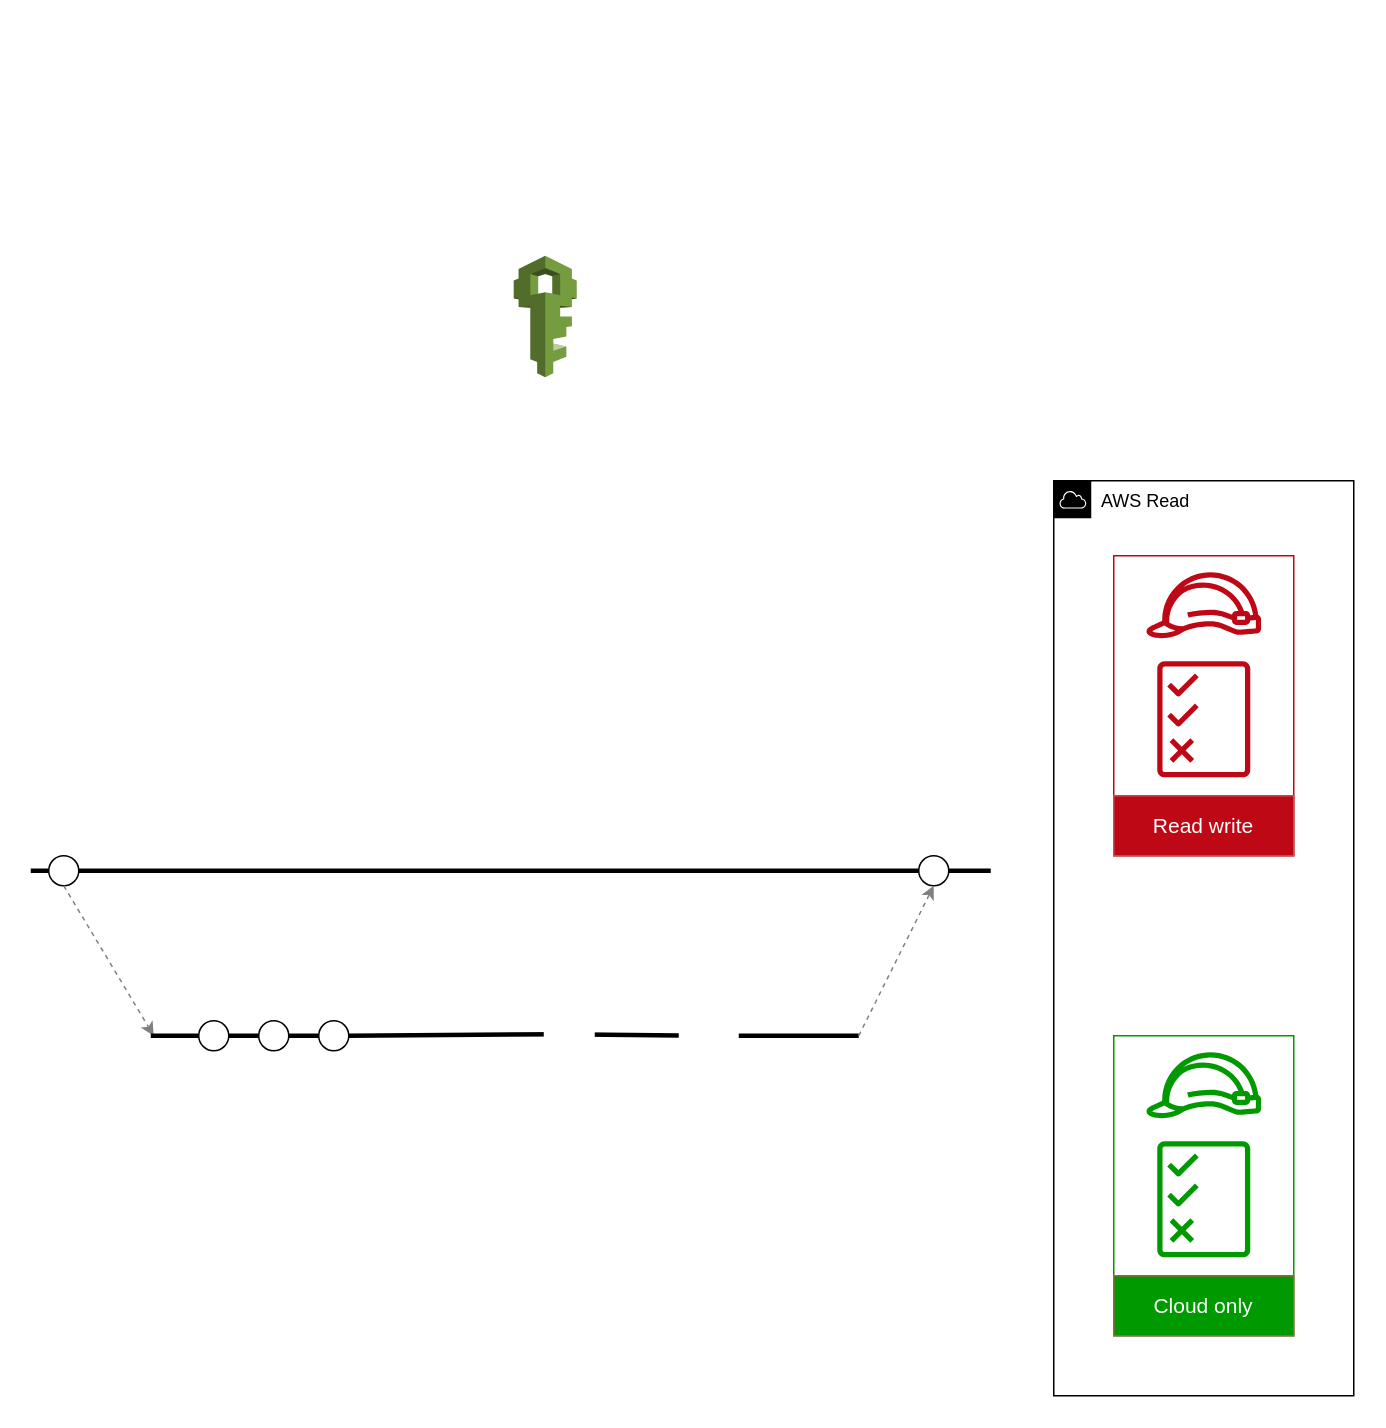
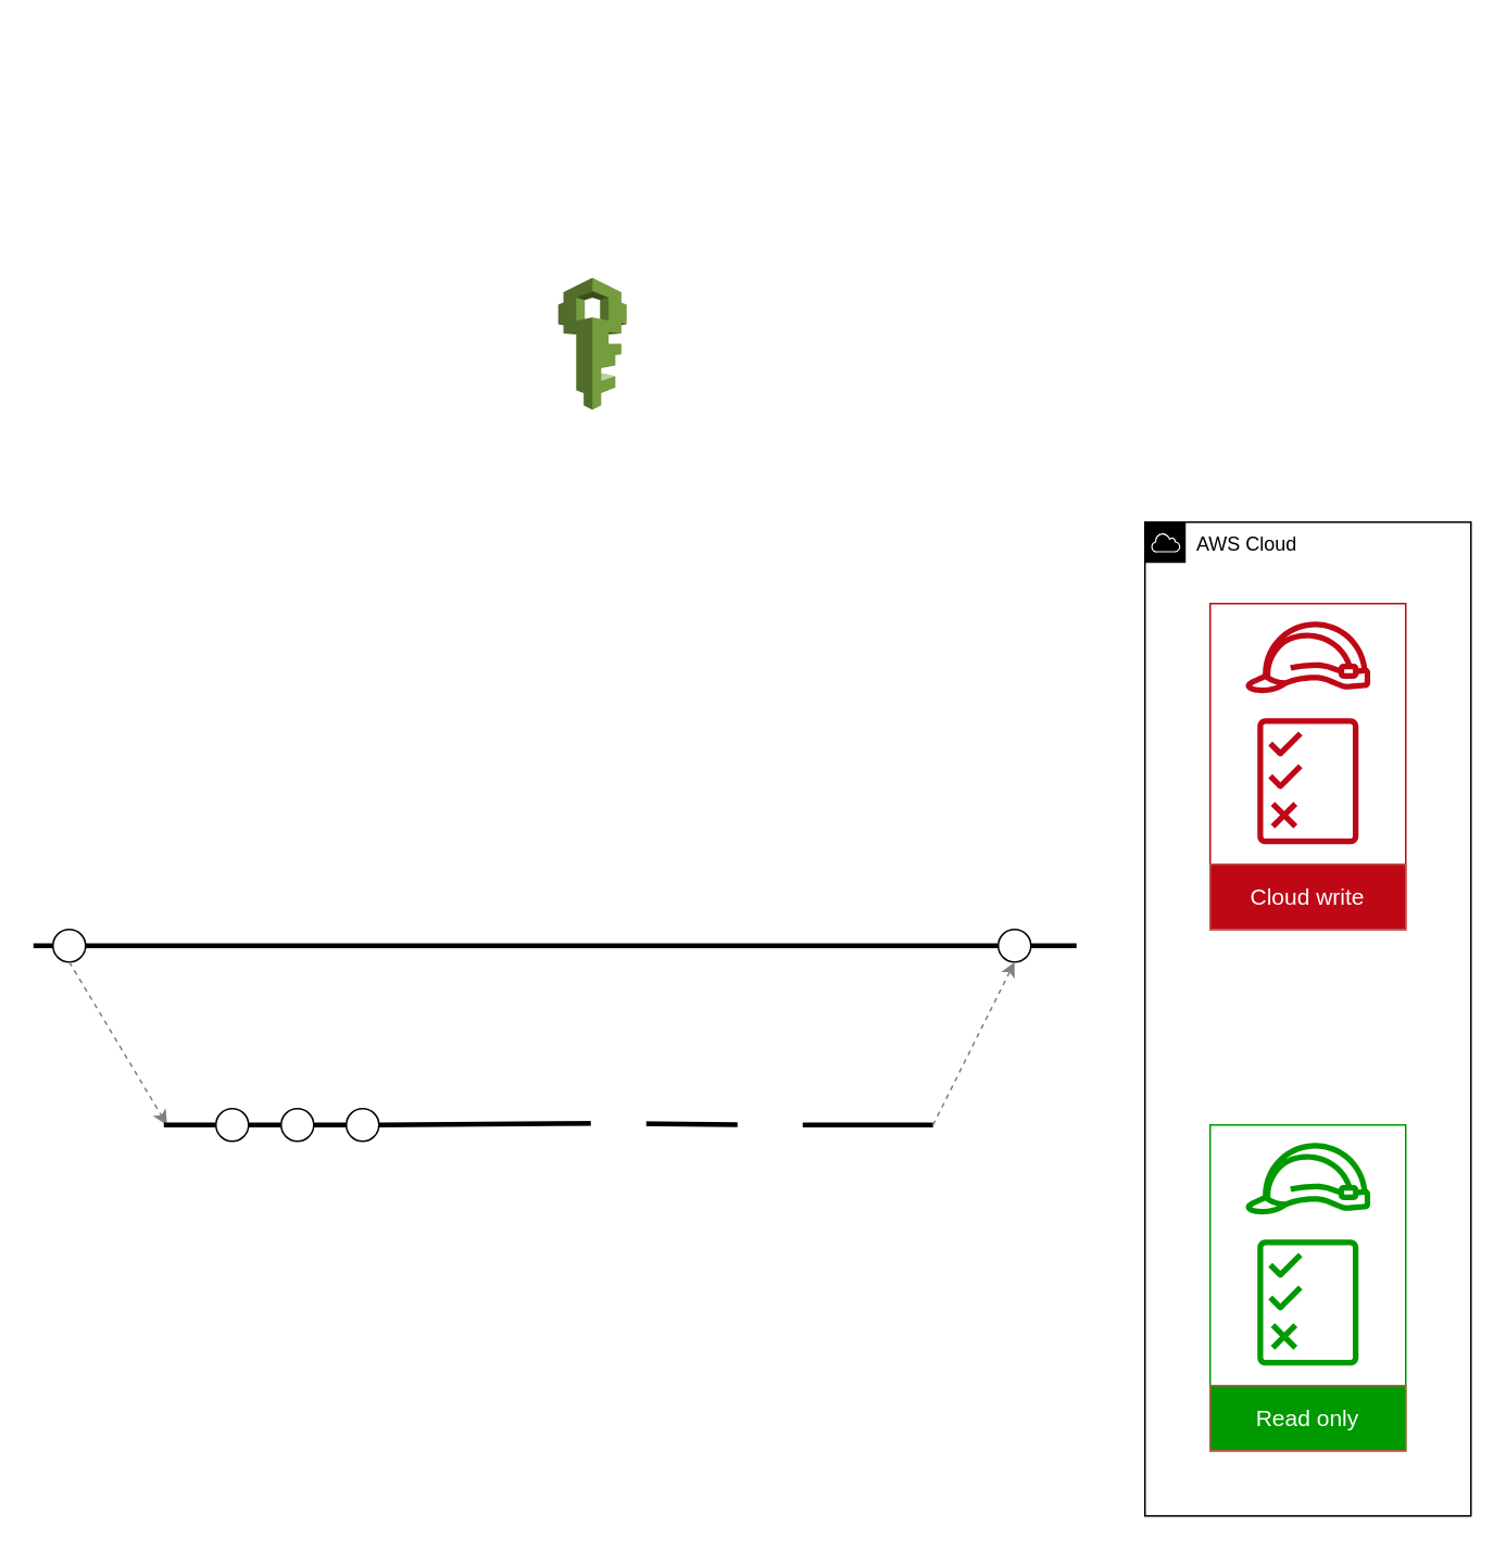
  <mxCell id="0" />
  <mxCell id="1" parent="0" />
  <mxCell id="2" value="" style="shape=image;html=1;verticalAlign=top;verticalLabelPosition=bottom;labelBackgroundColor=#ffffff;imageAspect=0;aspect=fixed;image=https://cdn4.iconfinder.com/data/icons/ionicons/512/icon-social-github-128.png" vertex="1" parent="1"><mxGeometry x="532" y="20" width="128" height="128" as="geometry" /></mxCell>
  <mxCell id="3" value="" style="rounded=0;whiteSpace=wrap;html=1;fillColor=none;strokeColor=#BF0816;" vertex="1" parent="1"><mxGeometry x="742" y="370" width="120" height="200" as="geometry" /></mxCell>
  <mxCell id="4" value="" style="outlineConnect=0;dashed=0;verticalLabelPosition=bottom;verticalAlign=top;align=center;html=1;shape=mxgraph.aws3.iam;fillColor=#759C3E;gradientColor=none;" vertex="1" parent="1"><mxGeometry x="342" y="170" width="42" height="81" as="geometry" /></mxCell>
  <mxCell id="5" value="" style="sketch=0;outlineConnect=0;fontColor=#232F3E;gradientColor=none;fillColor=#BF0816;strokeColor=none;dashed=0;verticalLabelPosition=bottom;verticalAlign=top;align=center;html=1;fontSize=12;fontStyle=0;aspect=fixed;pointerEvents=1;shape=mxgraph.aws4.permissions;" vertex="1" parent="1"><mxGeometry x="771" y="440" width="62" height="78" as="geometry" /></mxCell>
  <mxCell id="6" value="" style="sketch=0;outlineConnect=0;fontColor=#232F3E;gradientColor=none;fillColor=#BF0816;strokeColor=none;dashed=0;verticalLabelPosition=bottom;verticalAlign=top;align=center;html=1;fontSize=12;fontStyle=0;aspect=fixed;pointerEvents=1;shape=mxgraph.aws4.role;" vertex="1" parent="1"><mxGeometry x="763" y="381" width="78" height="44" as="geometry" /></mxCell>
- <mxCell id="7" value="Read write" style="text;html=1;strokeColor=#b85450;fillColor=#BF0816;align=center;verticalAlign=middle;whiteSpace=wrap;rounded=0;fontColor=#FFFFFF;fontSize=14;" vertex="1" parent="1"><mxGeometry x="742" y="530" width="120" height="40" as="geometry" /></mxCell>
+ <mxCell id="7" value="Cloud write" style="text;html=1;strokeColor=#b85450;fillColor=#BF0816;align=center;verticalAlign=middle;whiteSpace=wrap;rounded=0;fontColor=#FFFFFF;fontSize=14;" vertex="1" parent="1"><mxGeometry x="742" y="530" width="120" height="40" as="geometry" /></mxCell>
  <mxCell id="8" value="" style="rounded=0;whiteSpace=wrap;html=1;fillColor=none;strokeColor=#009900;" vertex="1" parent="1"><mxGeometry x="742" y="690" width="120" height="200" as="geometry" /></mxCell>
  <mxCell id="9" value="" style="sketch=0;outlineConnect=0;fillColor=#009900;strokeColor=#d6b656;dashed=0;verticalLabelPosition=bottom;verticalAlign=top;align=center;html=1;fontSize=12;fontStyle=0;aspect=fixed;pointerEvents=1;shape=mxgraph.aws4.permissions;" vertex="1" parent="1"><mxGeometry x="771" y="760" width="62" height="78" as="geometry" /></mxCell>
  <mxCell id="10" value="" style="sketch=0;outlineConnect=0;fillColor=#009900;strokeColor=#d6b656;dashed=0;verticalLabelPosition=bottom;verticalAlign=top;align=center;html=1;fontSize=12;fontStyle=0;aspect=fixed;pointerEvents=1;shape=mxgraph.aws4.role;" vertex="1" parent="1"><mxGeometry x="763" y="701" width="78" height="44" as="geometry" /></mxCell>
- <mxCell id="11" value="Cloud only" style="text;html=1;strokeColor=#b85450;fillColor=#009900;align=center;verticalAlign=middle;whiteSpace=wrap;rounded=0;fontColor=#FFFFFF;fontSize=14;" vertex="1" parent="1"><mxGeometry x="742" y="850" width="120" height="40" as="geometry" /></mxCell>
+ <mxCell id="11" value="Read only" style="text;html=1;strokeColor=#b85450;fillColor=#009900;align=center;verticalAlign=middle;whiteSpace=wrap;rounded=0;fontColor=#FFFFFF;fontSize=14;" vertex="1" parent="1"><mxGeometry x="742" y="850" width="120" height="40" as="geometry" /></mxCell>
  <mxCell id="12" value="" style="endArrow=none;html=1;rounded=0;fontSize=14;fontColor=#FFFFFF;strokeWidth=3;startArrow=none;" edge="1" parent="1" source="15"><mxGeometry width="50" height="50" relative="1" as="geometry"><mxPoint x="20" y="580" as="sourcePoint" /><mxPoint x="660" y="580" as="targetPoint" /></mxGeometry></mxCell>
  <mxCell id="13" value="" style="ellipse;whiteSpace=wrap;html=1;aspect=fixed;fontSize=14;fontColor=#FFFFFF;strokeColor=#000000;fillColor=none;" vertex="1" parent="1"><mxGeometry x="32" y="570" width="20" height="20" as="geometry" /></mxCell>
  <mxCell id="14" value="" style="endArrow=none;html=1;rounded=0;fontSize=14;fontColor=#FFFFFF;strokeWidth=3;" edge="1" parent="1" target="13"><mxGeometry width="50" height="50" relative="1" as="geometry"><mxPoint x="20" y="580" as="sourcePoint" /><mxPoint x="660" y="580" as="targetPoint" /></mxGeometry></mxCell>
  <mxCell id="15" value="" style="ellipse;whiteSpace=wrap;html=1;aspect=fixed;fontSize=14;fontColor=#FFFFFF;strokeColor=#000000;fillColor=none;" vertex="1" parent="1"><mxGeometry x="612" y="570" width="20" height="20" as="geometry" /></mxCell>
  <mxCell id="16" value="" style="endArrow=none;html=1;rounded=0;fontSize=14;fontColor=#FFFFFF;strokeWidth=3;startArrow=none;" edge="1" parent="1" source="13" target="15"><mxGeometry width="50" height="50" relative="1" as="geometry"><mxPoint x="52" y="580" as="sourcePoint" /><mxPoint x="660" y="580" as="targetPoint" /></mxGeometry></mxCell>
  <mxCell id="17" value="" style="endArrow=classic;html=1;rounded=0;fontSize=14;fontColor=#FFFFFF;strokeWidth=1;exitX=0.5;exitY=1;exitDx=0;exitDy=0;dashed=1;strokeColor=#808080;" edge="1" parent="1" source="13"><mxGeometry width="50" height="50" relative="1" as="geometry"><mxPoint x="42" y="580" as="sourcePoint" /><mxPoint x="102" y="690" as="targetPoint" /></mxGeometry></mxCell>
  <mxCell id="18" value="" style="endArrow=none;html=1;rounded=0;fontSize=14;fontColor=#FFFFFF;strokeWidth=3;startArrow=none;" edge="1" parent="1" source="27"><mxGeometry width="50" height="50" relative="1" as="geometry"><mxPoint x="100" y="690" as="sourcePoint" /><mxPoint x="572" y="690" as="targetPoint" /></mxGeometry></mxCell>
  <mxCell id="19" value="" style="endArrow=classic;html=1;rounded=0;fontSize=14;fontColor=#FFFFFF;strokeWidth=1;dashed=1;strokeColor=#808080;entryX=0.5;entryY=1;entryDx=0;entryDy=0;" edge="1" parent="1" target="15"><mxGeometry width="50" height="50" relative="1" as="geometry"><mxPoint x="572" y="690" as="sourcePoint" /><mxPoint x="622" y="580" as="targetPoint" /><Array as="points" /></mxGeometry></mxCell>
  <mxCell id="20" value="" style="ellipse;whiteSpace=wrap;html=1;aspect=fixed;fontSize=14;fontColor=#FFFFFF;strokeColor=#000000;fillColor=none;" vertex="1" parent="1"><mxGeometry x="132" y="680" width="20" height="20" as="geometry" /></mxCell>
  <mxCell id="21" value="" style="endArrow=none;html=1;rounded=0;fontSize=14;fontColor=#FFFFFF;strokeWidth=3;startArrow=none;" edge="1" parent="1" target="20"><mxGeometry width="50" height="50" relative="1" as="geometry"><mxPoint x="100" y="690" as="sourcePoint" /><mxPoint x="572" y="690" as="targetPoint" /></mxGeometry></mxCell>
  <mxCell id="22" value="" style="ellipse;whiteSpace=wrap;html=1;aspect=fixed;fontSize=14;fontColor=#FFFFFF;strokeColor=#000000;fillColor=none;" vertex="1" parent="1"><mxGeometry x="172" y="680" width="20" height="20" as="geometry" /></mxCell>
  <mxCell id="23" value="" style="endArrow=none;html=1;rounded=0;fontSize=14;fontColor=#FFFFFF;strokeWidth=3;startArrow=none;" edge="1" parent="1" source="20" target="22"><mxGeometry width="50" height="50" relative="1" as="geometry"><mxPoint x="152" y="690" as="sourcePoint" /><mxPoint x="572" y="690" as="targetPoint" /></mxGeometry></mxCell>
  <mxCell id="24" value="" style="ellipse;whiteSpace=wrap;html=1;aspect=fixed;fontSize=14;fontColor=#FFFFFF;strokeColor=#000000;fillColor=none;" vertex="1" parent="1"><mxGeometry x="212" y="680" width="20" height="20" as="geometry" /></mxCell>
  <mxCell id="25" value="" style="endArrow=none;html=1;rounded=0;fontSize=14;fontColor=#FFFFFF;strokeWidth=3;startArrow=none;" edge="1" parent="1" source="22" target="24"><mxGeometry width="50" height="50" relative="1" as="geometry"><mxPoint x="192" y="690" as="sourcePoint" /><mxPoint x="572" y="690" as="targetPoint" /></mxGeometry></mxCell>
  <mxCell id="26" value="" style="shape=image;html=1;verticalAlign=top;verticalLabelPosition=bottom;labelBackgroundColor=#ffffff;imageAspect=0;aspect=fixed;image=https://cdn0.iconfinder.com/data/icons/octicons/1024/git-pull-request-128.png;fontSize=14;fontColor=#FFFFFF;strokeColor=#000000;fillColor=none;imageBackground=default;" vertex="1" parent="1"><mxGeometry x="282" y="673" width="34" height="34" as="geometry" /></mxCell>
  <mxCell id="27" value="" style="shape=image;html=1;verticalAlign=top;verticalLabelPosition=bottom;labelBackgroundColor=#ffffff;imageAspect=0;aspect=fixed;image=https://cdn0.iconfinder.com/data/icons/faticons-2/30/approve3-128.png;fontSize=14;fontColor=#FFFFFF;strokeColor=#000000;fillColor=none;" vertex="1" parent="1"><mxGeometry x="452" y="670" width="40" height="40" as="geometry" /></mxCell>
  <mxCell id="28" value="" style="endArrow=none;html=1;rounded=0;fontSize=14;fontColor=#FFFFFF;strokeWidth=3;startArrow=none;" edge="1" parent="1" source="24" target="27"><mxGeometry width="50" height="50" relative="1" as="geometry"><mxPoint x="232" y="690" as="sourcePoint" /><mxPoint x="572" y="690" as="targetPoint" /><Array as="points"><mxPoint x="372" y="689" /></Array></mxGeometry></mxCell>
  <mxCell id="29" value="" style="shape=image;html=1;verticalAlign=top;verticalLabelPosition=bottom;labelBackgroundColor=#ffffff;imageAspect=0;aspect=fixed;image=https://cdn1.iconfinder.com/data/icons/ui-essential-17/32/UI_Essential_Outline_2_essential-app-ui-chat-comment-messages-talk-128.png;fontSize=14;fontColor=#FFFFFF;strokeColor=#000000;fillColor=none;imageBackground=default;" vertex="1" parent="1"><mxGeometry x="362" y="673" width="34" height="34" as="geometry" /></mxCell>
- <mxCell id="30" value="&lt;font color=&quot;#000000&quot;&gt;AWS Read&lt;/font&gt;" style="sketch=0;outlineConnect=0;gradientColor=none;html=1;whiteSpace=wrap;fontSize=12;fontStyle=0;shape=mxgraph.aws4.group;grIcon=mxgraph.aws4.group_aws_cloud;strokeColor=#000000;fillColor=none;verticalAlign=top;align=left;spacingLeft=30;fontColor=#AAB7B8;dashed=0;" vertex="1" parent="1"><mxGeometry x="702" y="320" width="200" height="610" as="geometry" /></mxCell>
+ <mxCell id="30" value="&lt;font color=&quot;#000000&quot;&gt;AWS Cloud&lt;/font&gt;" style="sketch=0;outlineConnect=0;gradientColor=none;html=1;whiteSpace=wrap;fontSize=12;fontStyle=0;shape=mxgraph.aws4.group;grIcon=mxgraph.aws4.group_aws_cloud;strokeColor=#000000;fillColor=none;verticalAlign=top;align=left;spacingLeft=30;fontColor=#AAB7B8;dashed=0;" vertex="1" parent="1"><mxGeometry x="702" y="320" width="200" height="610" as="geometry" /></mxCell>
